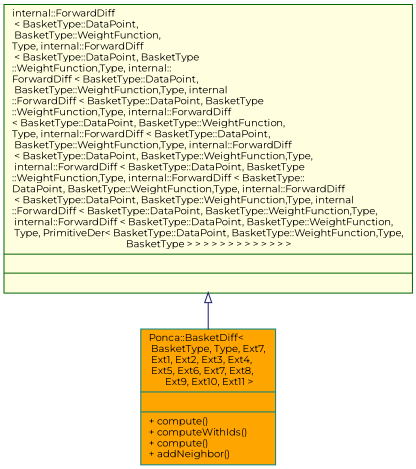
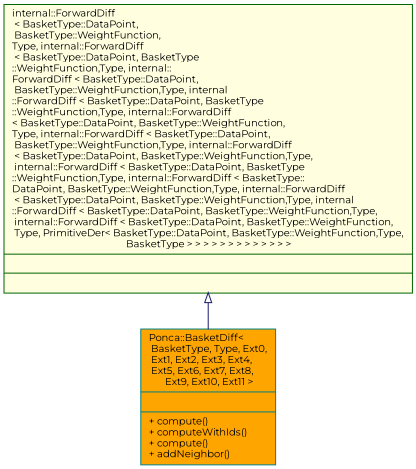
  digraph {
    fontname=Montserrat
    node [fontname=Montserrat fontsize=10 shape=record style=filled]
-   n1 [color=teal fillcolor=orange fontcolor=black height=0.2 label="{Ponca::BasketDiff\<\l BasketType, Type, Ext7,\l Ext1, Ext2, Ext3, Ext4,\l Ext5, Ext6, Ext7, Ext8,\l Ext9, Ext10, Ext11 \>\n||+ compute()\l+ computeWithIds()\l+ compute()\l+ addNeighbor()\l}" width=0.4]
+   n1 [color=teal fillcolor=orange fontcolor=black height=0.2 label="{Ponca::BasketDiff\<\l BasketType, Type, Ext0,\l Ext1, Ext2, Ext3, Ext4,\l Ext5, Ext6, Ext7, Ext8,\l Ext9, Ext10, Ext11 \>\n||+ compute()\l+ computeWithIds()\l+ compute()\l+ addNeighbor()\l}" width=0.4]
    n2 [color=darkgreen height=0.2 label="{internal::ForwardDiff\l \< BasketType::DataPoint,\l BasketType::WeightFunction,\lType, internal::ForwardDiff\l \< BasketType::DataPoint, BasketType\l::WeightFunction,Type, internal::\lForwardDiff \< BasketType::DataPoint,\l BasketType::WeightFunction,Type, internal\l::ForwardDiff \< BasketType::DataPoint, BasketType\l::WeightFunction,Type, internal::ForwardDiff \l\< BasketType::DataPoint, BasketType::WeightFunction,\lType, internal::ForwardDiff \< BasketType::DataPoint,\l BasketType::WeightFunction,Type, internal::ForwardDiff\l \< BasketType::DataPoint, BasketType::WeightFunction,Type,\l internal::ForwardDiff \< BasketType::DataPoint, BasketType\l::WeightFunction,Type, internal::ForwardDiff \< BasketType::\lDataPoint, BasketType::WeightFunction,Type, internal::ForwardDiff\l \< BasketType::DataPoint, BasketType::WeightFunction,Type, internal\l::ForwardDiff \< BasketType::DataPoint, BasketType::WeightFunction,Type,\l internal::ForwardDiff \< BasketType::DataPoint, BasketType::WeightFunction,\l Type, PrimitiveDer\< BasketType::DataPoint, BasketType::WeightFunction,Type,\l BasketType \> \> \> \> \> \> \> \> \> \> \> \> \>\n||}" width=0.4 fillcolor=lightyellow]
    n2 -> n1 [arrowtail=onormal color=midnightblue dir=back fontname=Montserrat fontsize=10 labelfontname=Helvetica labelfontsize=10 style=solid]
  }
